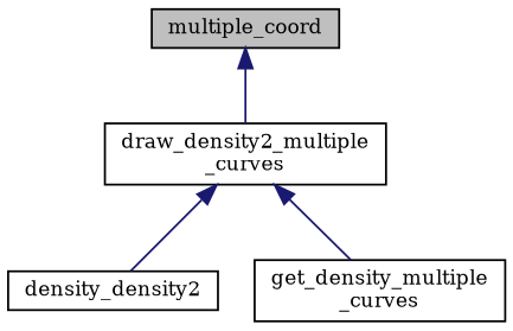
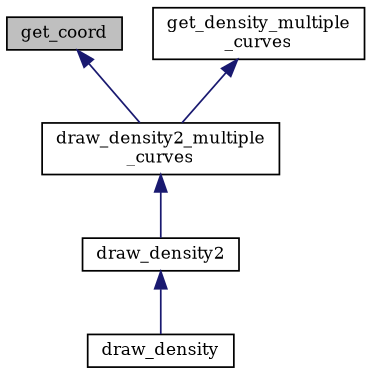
  digraph {
    fontname="DejaVu Serif"
    rankdir=TB
    node [color=black fillcolor=white fontname="DejaVu Serif" fontsize=10 shape=record style=filled]
    edge [color=midnightblue dir=back fontname="DejaVu Serif" fontsize=10 labelfontname=Helvetica labelfontsize=10 style=solid]
-   n1 [fillcolor=grey75 fontcolor=black height=0.2 label=multiple_coord width=0.4]
+   n1 [fillcolor=grey75 fontcolor=black height=0.2 label=get_coord width=0.4]
    n2 [height=0.2 label="draw_density2_multiple\l_curves" width=0.4]
-   n3 [height=0.2 label=density_density2 width=0.4]
+   n3 [height=0.2 label=draw_density2 width=0.4]
+   n4 [height=0.2 label=draw_density width=0.4]
    n5 [height=0.2 label="get_density_multiple\l_curves" width=0.4]
    n1 -> n2
    n2 -> n3
-   n2 -> n5
+   n5 -> n2
+   n3 -> n4
  }
